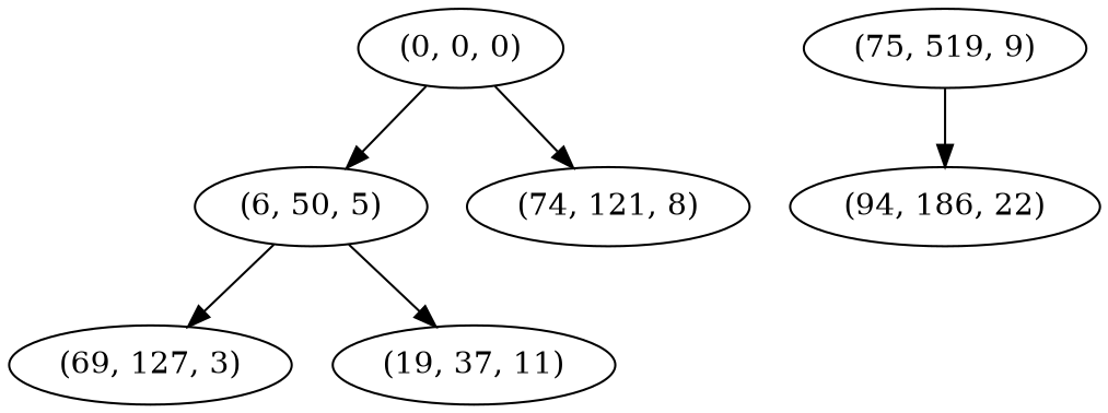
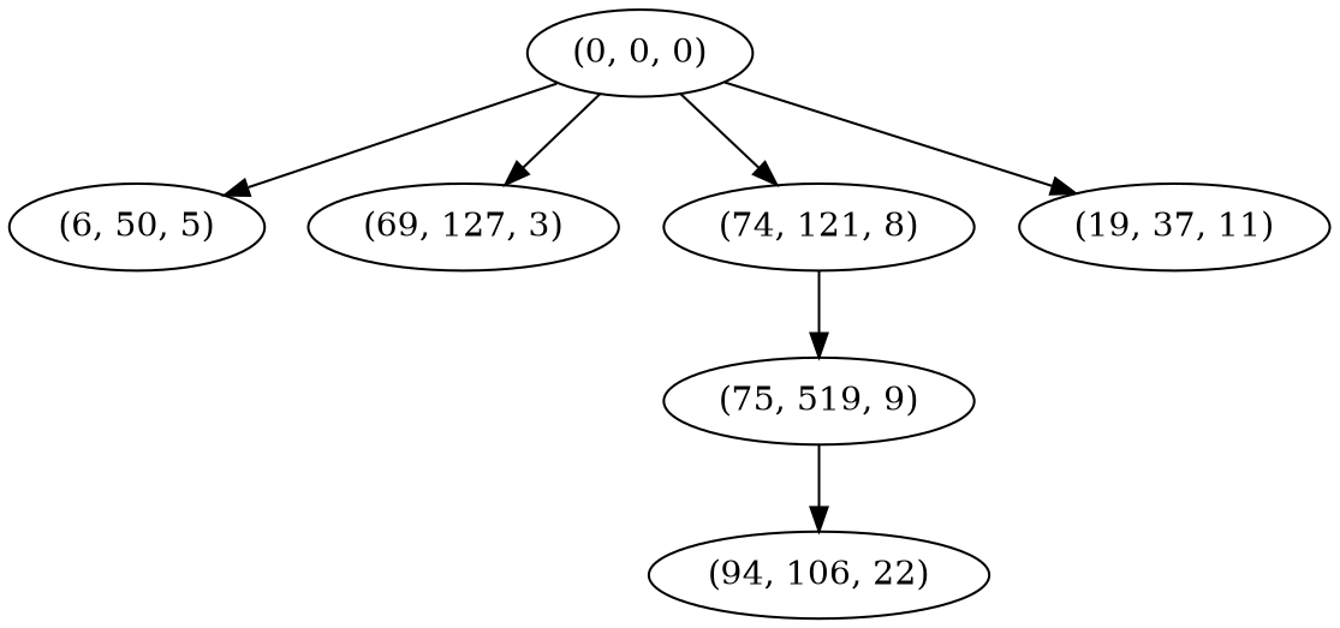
  digraph {
    "(0, 0, 0)"
    "(6, 50, 5)"
    "(69, 127, 3)"
    "(74, 121, 8)"
    "(19, 37, 11)"
    n6 [label="(75, 519, 9)"]
-   "(94, 106, 22)" [label="(94, 186, 22)"]
+   "(94, 106, 22)"
    "(0, 0, 0)" -> "(6, 50, 5)"
-   "(6, 50, 5)" -> "(69, 127, 3)"
+   "(0, 0, 0)" -> "(69, 127, 3)"
    "(0, 0, 0)" -> "(74, 121, 8)"
-   "(6, 50, 5)" -> "(19, 37, 11)"
+   "(0, 0, 0)" -> "(19, 37, 11)"
+   "(74, 121, 8)" -> n6
    n6 -> "(94, 106, 22)"
  }
